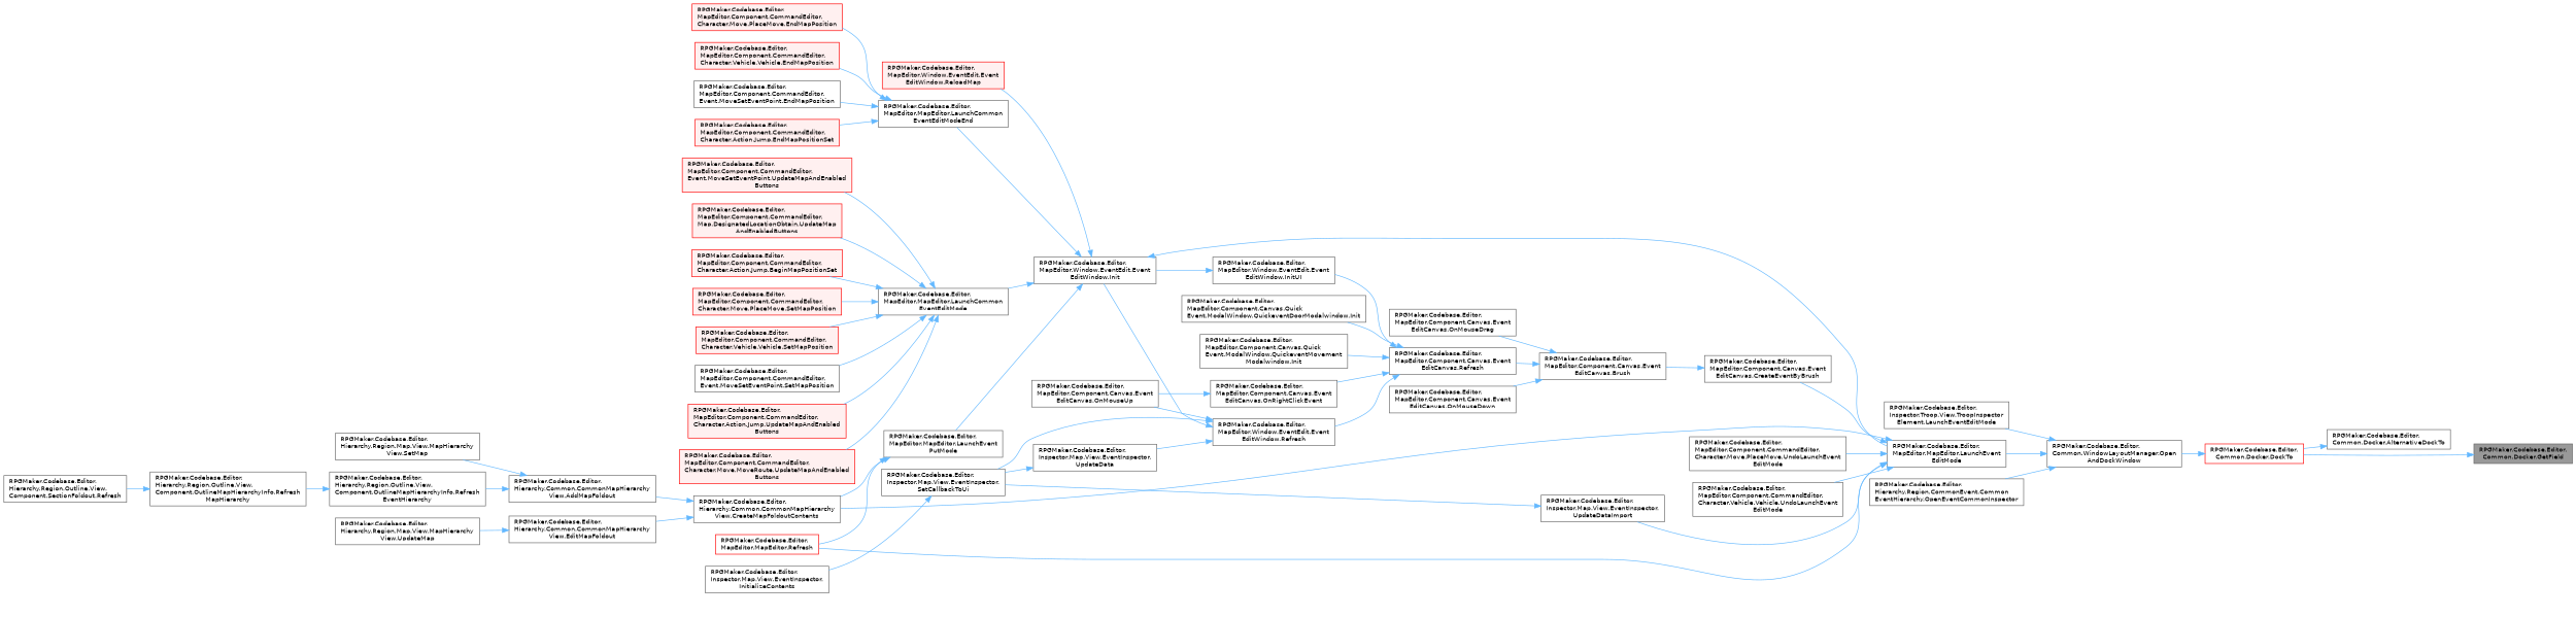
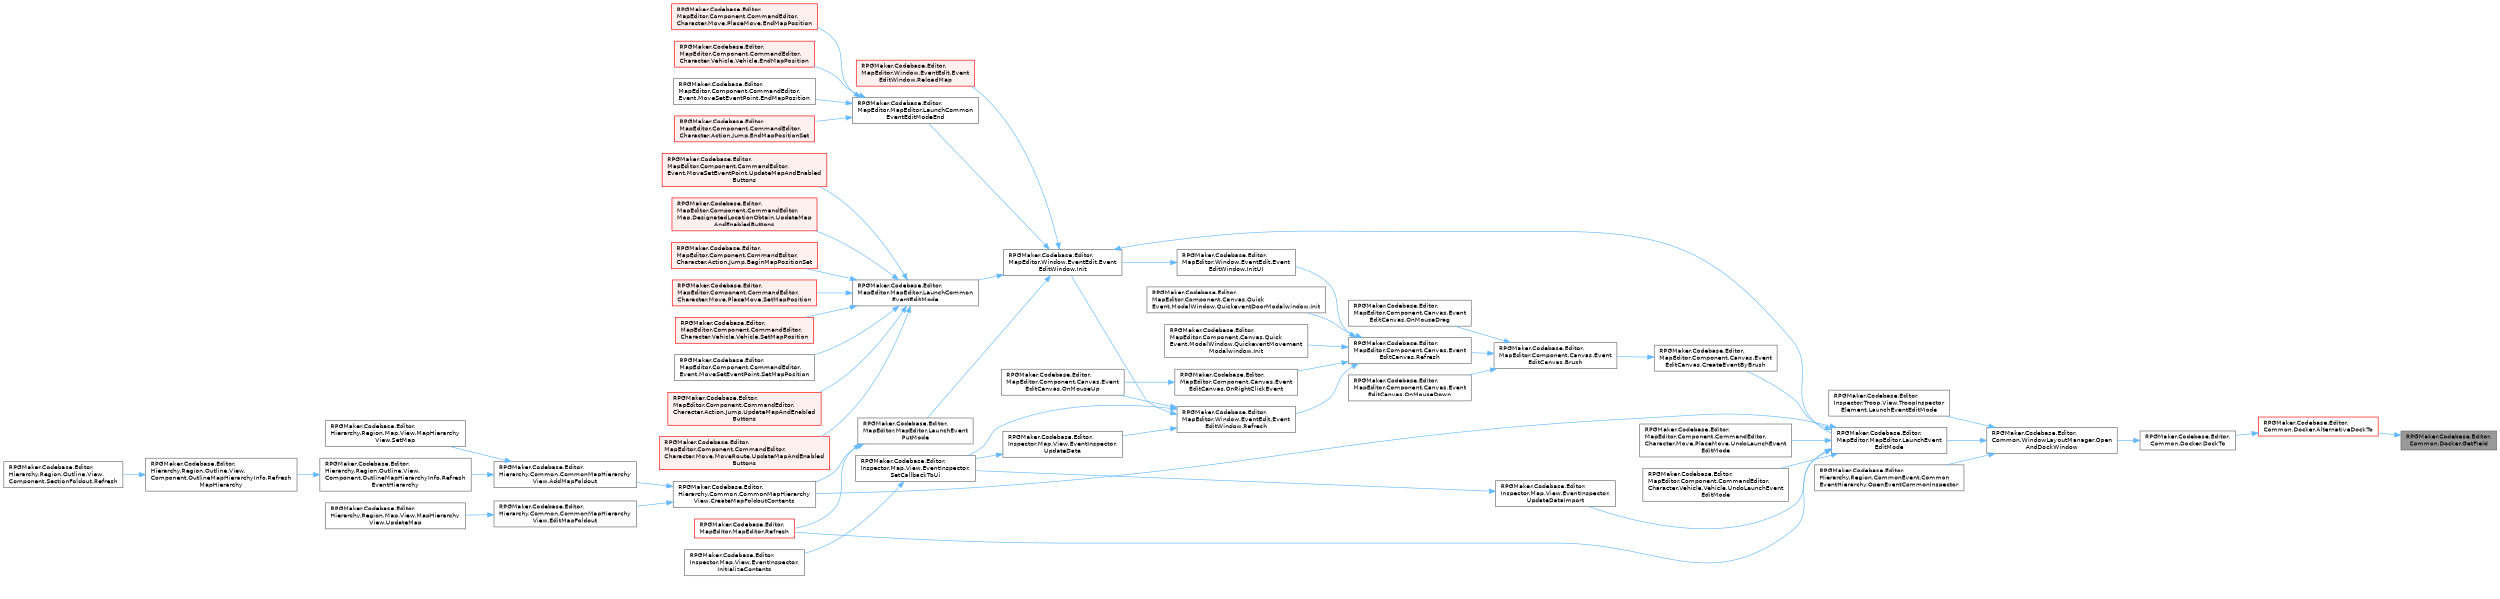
  digraph {
    rankdir=RL
    node [color=grey40 fillcolor=white fontname=Helvetica fontsize=10 shape=box style=filled]
    edge [color=steelblue1 dir=back fontname=Helvetica fontsize=10 labelfontname=Helvetica labelfontsize=10 style=solid]
    n1 [color=gray40 fillcolor=grey60 fontcolor=black height=0.2 label="RPGMaker.Codebase.Editor.\lCommon.Docker.GetField" width=0.4]
-   n2 [height=0.2 label="RPGMaker.Codebase.Editor.\lCommon.Docker.AlternativeDockTo" width=0.4]
-   n3 [color=red height=0.2 label="RPGMaker.Codebase.Editor.\lCommon.Docker.DockTo" width=0.4]
+   n2 [color=red height=0.2 label="RPGMaker.Codebase.Editor.\lCommon.Docker.AlternativeDockTo" width=0.4]
+   n3 [height=0.2 label="RPGMaker.Codebase.Editor.\lCommon.Docker.DockTo" width=0.4]
    n4 [height=0.2 label="RPGMaker.Codebase.Editor.\lCommon.WindowLayoutManager.Open\lAndDockWindow" width=0.4]
    n5 [height=0.2 label="RPGMaker.Codebase.Editor.\lInspector.Troop.View.TroopInspector\lElement.LaunchEventEditMode" width=0.4]
    n6 [height=0.2 label="RPGMaker.Codebase.Editor.\lMapEditor.MapEditor.LaunchEvent\lEditMode" width=0.4]
    n7 [height=0.2 label="RPGMaker.Codebase.Editor.\lHierarchy.Region.CommonEvent.Common\lEventHierarchy.OpenEventCommonInspector" width=0.4]
    n8 [height=0.2 label="RPGMaker.Codebase.Editor.\lMapEditor.Component.Canvas.Event\lEditCanvas.CreateEventByBrush" width=0.4]
    n9 [height=0.2 label="RPGMaker.Codebase.Editor.\lHierarchy.Common.CommonMapHierarchy\lView.CreateMapFoldoutContents" width=0.4]
    n10 [color=red height=0.2 label="RPGMaker.Codebase.Editor.\lMapEditor.MapEditor.Refresh" width=0.4]
    n11 [height=0.2 label="RPGMaker.Codebase.Editor.\lMapEditor.Component.CommandEditor.\lCharacter.Move.PlaceMove.UndoLaunchEvent\lEditMode" width=0.4]
    n12 [height=0.2 label="RPGMaker.Codebase.Editor.\lMapEditor.Component.CommandEditor.\lCharacter.Vehicle.Vehicle.UndoLaunchEvent\lEditMode" width=0.4]
    n13 [height=0.2 label="RPGMaker.Codebase.Editor.\lInspector.Map.View.EventInspector.\lUpdateDataImport" width=0.4]
    n14 [height=0.2 label="RPGMaker.Codebase.Editor.\lMapEditor.Component.Canvas.Event\lEditCanvas.Brush" width=0.4]
    n15 [height=0.2 label="RPGMaker.Codebase.Editor.\lHierarchy.Common.CommonMapHierarchy\lView.AddMapFoldout" width=0.4]
    n16 [height=0.2 label="RPGMaker.Codebase.Editor.\lHierarchy.Common.CommonMapHierarchy\lView.EditMapFoldout" width=0.4]
    n17 [height=0.2 label="RPGMaker.Codebase.Editor.\lInspector.Map.View.EventInspector.\lSetCallbackToUi" width=0.4]
    n18 [height=0.2 label="RPGMaker.Codebase.Editor.\lMapEditor.Component.Canvas.Event\lEditCanvas.OnMouseDown" width=0.4]
    n19 [height=0.2 label="RPGMaker.Codebase.Editor.\lMapEditor.Component.Canvas.Event\lEditCanvas.OnMouseDrag" width=0.4]
    n20 [height=0.2 label="RPGMaker.Codebase.Editor.\lMapEditor.Component.Canvas.Event\lEditCanvas.Refresh" width=0.4]
    n21 [height=0.2 label="RPGMaker.Codebase.Editor.\lMapEditor.Component.Canvas.Quick\lEvent.ModalWindow.QuickeventDoorModalwindow.Init" width=0.4]
    n22 [height=0.2 label="RPGMaker.Codebase.Editor.\lMapEditor.Component.Canvas.Quick\lEvent.ModalWindow.QuickeventMovement\lModalwindow.Init" width=0.4]
    n23 [height=0.2 label="RPGMaker.Codebase.Editor.\lMapEditor.Window.EventEdit.Event\lEditWindow.InitUI" width=0.4]
    n24 [height=0.2 label="RPGMaker.Codebase.Editor.\lMapEditor.Component.Canvas.Event\lEditCanvas.OnRightClickEvent" width=0.4]
    n25 [height=0.2 label="RPGMaker.Codebase.Editor.\lMapEditor.Window.EventEdit.Event\lEditWindow.Refresh" width=0.4]
    n26 [height=0.2 label="RPGMaker.Codebase.Editor.\lMapEditor.Window.EventEdit.Event\lEditWindow.Init" width=0.4]
    n27 [height=0.2 label="RPGMaker.Codebase.Editor.\lMapEditor.Component.Canvas.Event\lEditCanvas.OnMouseUp" width=0.4]
    n28 [height=0.2 label="RPGMaker.Codebase.Editor.\lInspector.Map.View.EventInspector.\lUpdateData" width=0.4]
    n29 [height=0.2 label="RPGMaker.Codebase.Editor.\lMapEditor.MapEditor.LaunchCommon\lEventEditMode" width=0.4]
    n30 [height=0.2 label="RPGMaker.Codebase.Editor.\lMapEditor.MapEditor.LaunchCommon\lEventEditModeEnd" width=0.4]
    n31 [height=0.2 label="RPGMaker.Codebase.Editor.\lMapEditor.MapEditor.LaunchEvent\lPutMode" width=0.4]
    n32 [color=red fillcolor="#FFF0F0" height=0.2 label="RPGMaker.Codebase.Editor.\lMapEditor.Window.EventEdit.Event\lEditWindow.ReloadMap" width=0.4]
    n33 [color=red fillcolor="#FFF0F0" height=0.2 label="RPGMaker.Codebase.Editor.\lMapEditor.Component.CommandEditor.\lCharacter.Action.Jump.BeginMapPositionSet" width=0.4]
    n34 [color=red fillcolor="#FFF0F0" height=0.2 label="RPGMaker.Codebase.Editor.\lMapEditor.Component.CommandEditor.\lCharacter.Move.PlaceMove.SetMapPosition" width=0.4]
    n35 [color=red fillcolor="#FFF0F0" height=0.2 label="RPGMaker.Codebase.Editor.\lMapEditor.Component.CommandEditor.\lCharacter.Vehicle.Vehicle.SetMapPosition" width=0.4]
    n36 [height=0.2 label="RPGMaker.Codebase.Editor.\lMapEditor.Component.CommandEditor.\lEvent.MoveSetEventPoint.SetMapPosition" width=0.4]
    n37 [color=red fillcolor="#FFF0F0" height=0.2 label="RPGMaker.Codebase.Editor.\lMapEditor.Component.CommandEditor.\lCharacter.Action.Jump.UpdateMapAndEnabled\lButtons" width=0.4]
    n38 [color=red fillcolor="#FFF0F0" height=0.2 label="RPGMaker.Codebase.Editor.\lMapEditor.Component.CommandEditor.\lCharacter.Move.MoveRoute.UpdateMapAndEnabled\lButtons" width=0.4]
    n39 [color=red fillcolor="#FFF0F0" height=0.2 label="RPGMaker.Codebase.Editor.\lMapEditor.Component.CommandEditor.\lEvent.MoveSetEventPoint.UpdateMapAndEnabled\lButtons" width=0.4]
    n40 [color=red fillcolor="#FFF0F0" height=0.2 label="RPGMaker.Codebase.Editor.\lMapEditor.Component.CommandEditor.\lMap.DesignatedLocationObtain.UpdateMap\lAndEnabledButtons" width=0.4]
    n41 [color=red fillcolor="#FFF0F0" height=0.2 label="RPGMaker.Codebase.Editor.\lMapEditor.Component.CommandEditor.\lCharacter.Move.PlaceMove.EndMapPosition" width=0.4]
    n42 [color=red fillcolor="#FFF0F0" height=0.2 label="RPGMaker.Codebase.Editor.\lMapEditor.Component.CommandEditor.\lCharacter.Vehicle.Vehicle.EndMapPosition" width=0.4]
    n43 [height=0.2 label="RPGMaker.Codebase.Editor.\lMapEditor.Component.CommandEditor.\lEvent.MoveSetEventPoint.EndMapPosition" width=0.4]
    n44 [color=red fillcolor="#FFF0F0" height=0.2 label="RPGMaker.Codebase.Editor.\lMapEditor.Component.CommandEditor.\lCharacter.Action.Jump.EndMapPositionSet" width=0.4]
    n45 [height=0.2 label="RPGMaker.Codebase.Editor.\lHierarchy.Region.Outline.View.\lComponent.OutlineMapHierarchyInfo.Refresh\lEventHierarchy" width=0.4]
    n46 [height=0.2 label="RPGMaker.Codebase.Editor.\lHierarchy.Region.Map.View.MapHierarchy\lView.SetMap" width=0.4]
    n47 [height=0.2 label="RPGMaker.Codebase.Editor.\lHierarchy.Region.Map.View.MapHierarchy\lView.UpdateMap" width=0.4]
    n48 [height=0.2 label="RPGMaker.Codebase.Editor.\lHierarchy.Region.Outline.View.\lComponent.OutlineMapHierarchyInfo.Refresh\lMapHierarchy" width=0.4]
    n49 [height=0.2 label="RPGMaker.Codebase.Editor.\lHierarchy.Region.Outline.View.\lComponent.SectionFoldout.Refresh" width=0.4]
    n50 [height=0.2 label="RPGMaker.Codebase.Editor.\lInspector.Map.View.EventInspector.\lInitializeContents" width=0.4]
-   n1 -> n3
+   n1 -> n2
    n2 -> n3
    n3 -> n4
    n4 -> n5
    n4 -> n6
    n4 -> n7
    n6 -> n8
    n6 -> n9
    n6 -> n10
    n6 -> n11
    n6 -> n12
    n6 -> n13
    n8 -> n14
    n9 -> n15
    n9 -> n16
    n13 -> n17
    n14 -> n18
    n14 -> n19
    n14 -> n20
    n15 -> n45
    n15 -> n46
    n16 -> n47
    n17 -> n50
    n20 -> n21
    n20 -> n22
    n20 -> n23
    n20 -> n24
    n20 -> n25
    n23 -> n26
    n24 -> n27
    n25 -> n17
    n25 -> n26
    n25 -> n27
    n25 -> n28
    n26 -> n6
    n26 -> n29
    n26 -> n30
    n26 -> n31
    n26 -> n32
    n28 -> n17
    n29 -> n33
    n29 -> n34
    n29 -> n35
    n29 -> n36
    n29 -> n37
    n29 -> n38
    n29 -> n39
    n29 -> n40
    n30 -> n41
    n30 -> n42
    n30 -> n43
    n30 -> n44
    n31 -> n9
    n31 -> n10
    n45 -> n48
    n48 -> n49
  }
